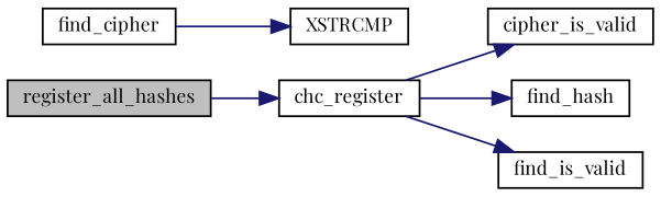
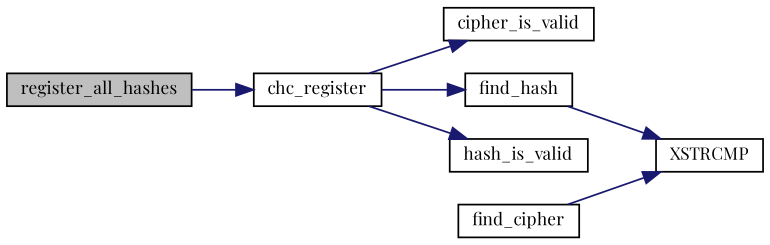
  digraph {
    fontname="Playfair Display"
    rankdir=LR
    node [color=black fillcolor=white fontname="Playfair Display" fontsize=10 shape=record style=filled]
    edge [color=midnightblue fontname="Playfair Display" fontsize=10 labelfontname=Helvetica labelfontsize=10 style=solid]
    n1 [fillcolor=grey75 fontcolor=black height=0.2 label=register_all_hashes width=0.4]
    n2 [height=0.2 label=chc_register width=0.4]
    n3 [height=0.2 label=cipher_is_valid width=0.4]
    n4 [height=0.2 label=find_hash width=0.4]
-   n5 [height=0.2 label=find_is_valid width=0.4]
+   n5 [height=0.2 label=hash_is_valid width=0.4]
    n6 [height=0.2 label=XSTRCMP width=0.4]
    n7 [height=0.2 label=find_cipher width=0.4]
    n1 -> n2
    n2 -> n3
    n2 -> n4
    n2 -> n5
+   n4 -> n6
    n7 -> n6
  }
